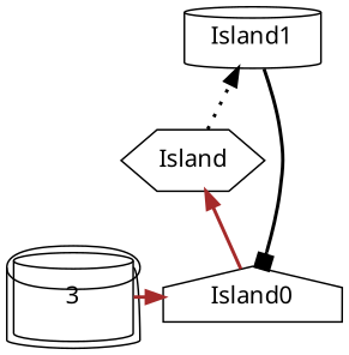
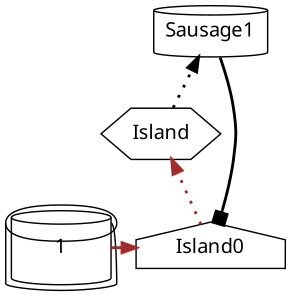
  digraph {
    rankdir=BT
    node [fontname="Apple Symbols" shape=cylinder]
    edge [arrowhead=normal color=brown penwidth=2 style=bold]
-   n1 [label=3 peripheries=2]
+   n1 [label=1 peripheries=2]
    n2 [label=Island0 shape=house]
    Island [shape=hexagon]
-   Sausage1 [label=Island1]
+   Sausage1
    subgraph sub_1 {
      rank=same
      n1
      n2
    }
    n1 -> n2 [constraint=false]
-   n2 -> Island
+   n2 -> Island [style=dotted]
    Island -> Sausage1 [color=black style=dotted]
    Sausage1 -> n2 [arrowhead=box color=black penwidth=""]
  }
